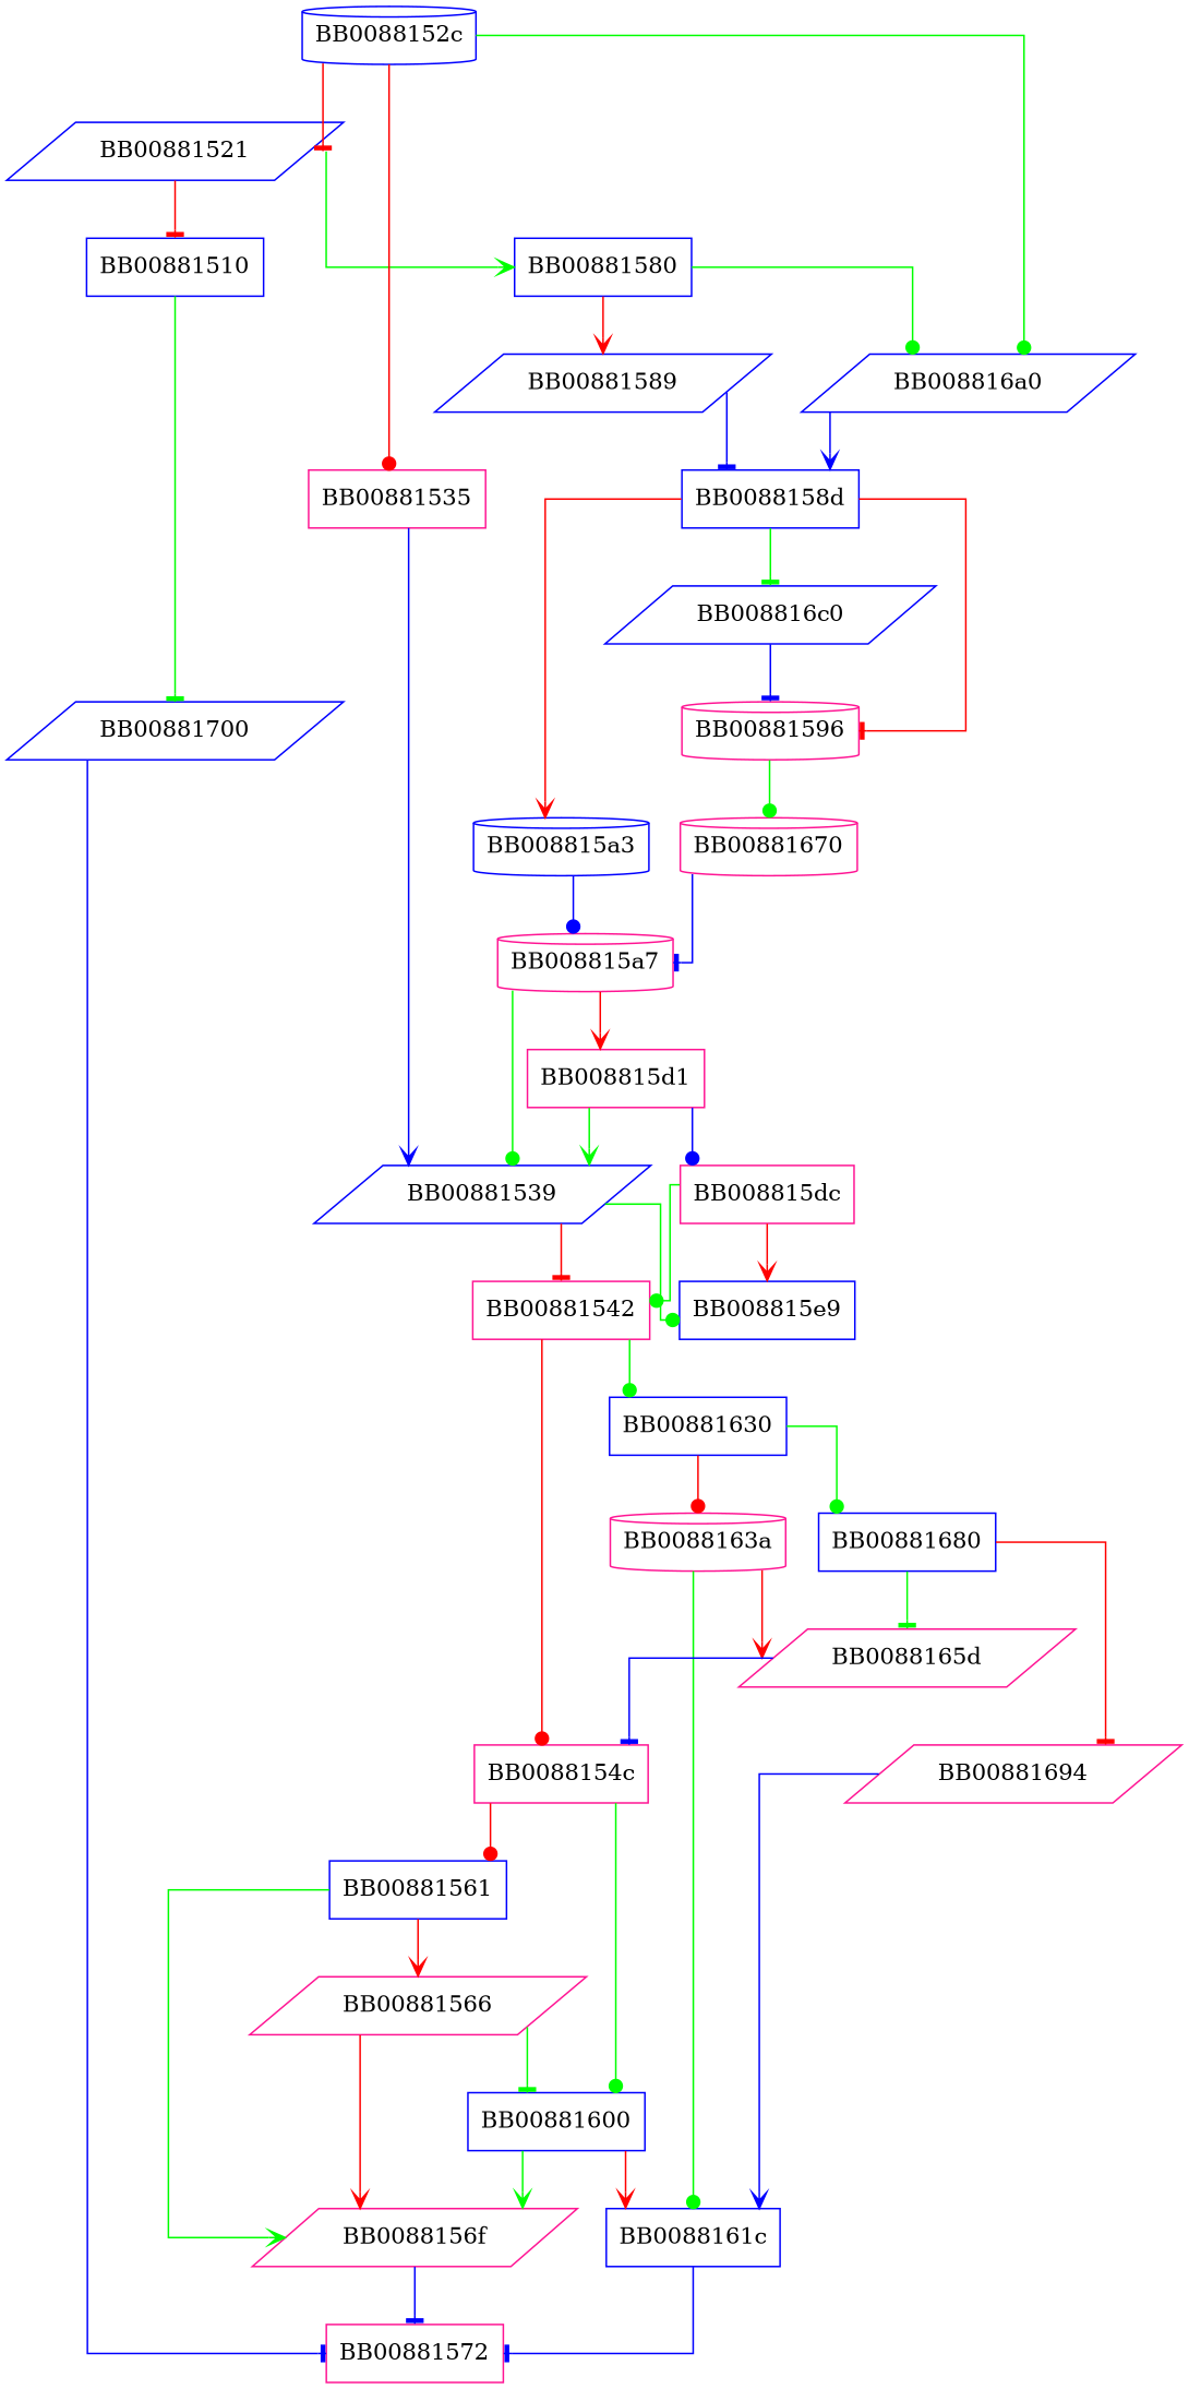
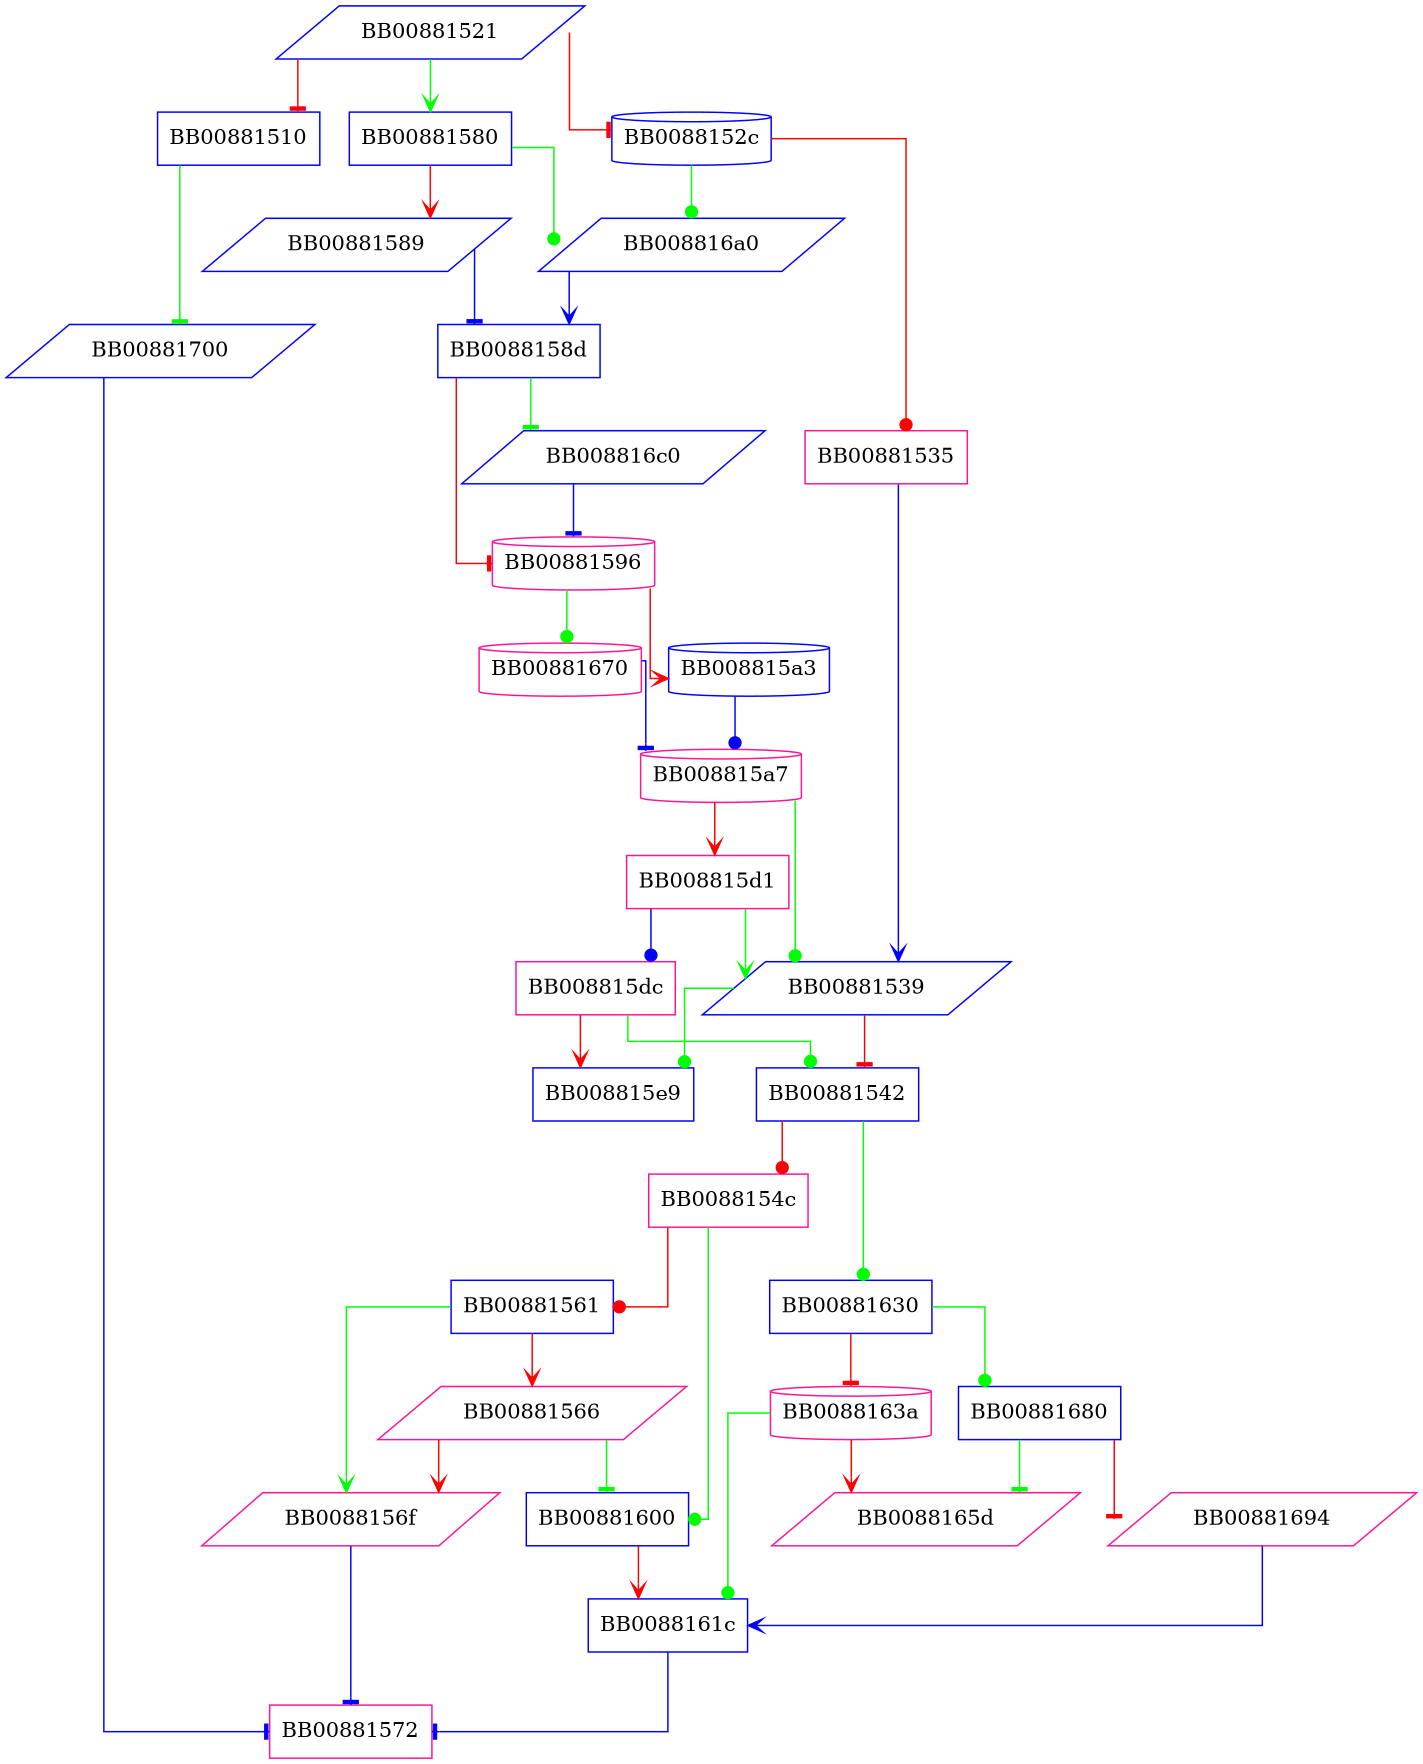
  digraph {
    splines=ortho
    node [color=blue shape=box]
    edge [arrowhead=tee color=green]
    BB00881700 [shape=parallelogram]
    BB00881510
    BB00881572 [color=deeppink]
    BB00881521 [shape=parallelogram]
    BB00881580
    BB0088152c [shape=cylinder]
    BB008816a0 [shape=parallelogram]
    BB00881589 [shape=parallelogram]
    BB00881535 [color=deeppink]
    BB0088158d
    BB00881539 [shape=parallelogram]
    BB008816c0 [shape=parallelogram]
    BB00881596 [color=deeppink shape=cylinder]
    BB008815e9
-   BB00881542 [color=deeppink]
+   BB00881542
    BB00881630
    BB0088154c [color=deeppink]
    BB00881680
    BB0088163a [color=deeppink shape=cylinder]
    BB00881600
    BB00881561
    BB0088165d [color=deeppink shape=parallelogram]
    BB00881694 [color=deeppink shape=parallelogram]
    BB0088161c
    BB0088156f [color=deeppink shape=parallelogram]
    BB00881566 [color=deeppink shape=parallelogram]
    BB00881670 [color=deeppink shape=cylinder]
    BB008815a3 [shape=cylinder]
    BB008815a7 [color=deeppink shape=cylinder]
    BB008815d1 [color=deeppink]
    BB008815dc [color=deeppink]
    BB00881700 -> BB00881572 [color=blue]
    BB00881510 -> BB00881700
    BB00881521 -> BB00881510 [color=red]
    BB00881521 -> BB00881580 [arrowhead=vee]
-   BB0088152c -> BB00881521 [color=red]
+   BB00881521 -> BB0088152c [color=red]
    BB00881580 -> BB008816a0 [arrowhead=dot]
    BB00881580 -> BB00881589 [arrowhead=vee color=red]
    BB0088152c -> BB008816a0 [arrowhead=dot]
    BB0088152c -> BB00881535 [arrowhead=dot color=red]
    BB008816a0 -> BB0088158d [arrowhead=vee color=blue]
    BB00881589 -> BB0088158d [color=blue]
    BB00881535 -> BB00881539 [arrowhead=vee color=blue]
    BB0088158d -> BB008816c0
    BB0088158d -> BB00881596 [color=red]
    BB00881539 -> BB008815e9 [arrowhead=dot]
    BB00881539 -> BB00881542 [color=red]
    BB008816c0 -> BB00881596 [color=blue]
    BB00881596 -> BB00881670 [arrowhead=dot]
-   BB0088158d -> BB008815a3 [arrowhead=vee color=red]
+   BB00881596 -> BB008815a3 [arrowhead=vee color=red]
    BB00881542 -> BB00881630 [arrowhead=dot]
    BB00881542 -> BB0088154c [arrowhead=dot color=red]
    BB00881630 -> BB00881680 [arrowhead=dot]
-   BB00881630 -> BB0088163a [arrowhead=dot color=red]
+   BB00881630 -> BB0088163a [color=red]
    BB0088154c -> BB00881600 [arrowhead=dot]
    BB0088154c -> BB00881561 [arrowhead=dot color=red]
    BB00881680 -> BB0088165d
    BB00881680 -> BB00881694 [color=red]
    BB0088163a -> BB0088165d [arrowhead=vee color=red]
    BB0088163a -> BB0088161c [arrowhead=dot]
    BB00881600 -> BB0088161c [arrowhead=vee color=red]
-   BB00881600 -> BB0088156f [arrowhead=vee]
    BB00881561 -> BB0088156f [arrowhead=vee]
    BB00881561 -> BB00881566 [arrowhead=vee color=red]
-   BB0088165d -> BB0088154c [color=blue]
    BB00881694 -> BB0088161c [arrowhead=vee color=blue]
    BB0088161c -> BB00881572 [color=blue]
    BB0088156f -> BB00881572 [color=blue]
    BB00881566 -> BB00881600
    BB00881566 -> BB0088156f [arrowhead=vee color=red]
    BB00881670 -> BB008815a7 [color=blue]
    BB008815a3 -> BB008815a7 [arrowhead=dot color=blue]
    BB008815a7 -> BB00881539 [arrowhead=dot]
    BB008815a7 -> BB008815d1 [arrowhead=vee color=red]
    BB008815d1 -> BB00881539 [arrowhead=vee]
    BB008815d1 -> BB008815dc [arrowhead=dot color=blue]
    BB008815dc -> BB008815e9 [arrowhead=vee color=red]
    BB008815dc -> BB00881542 [arrowhead=dot]
  }
